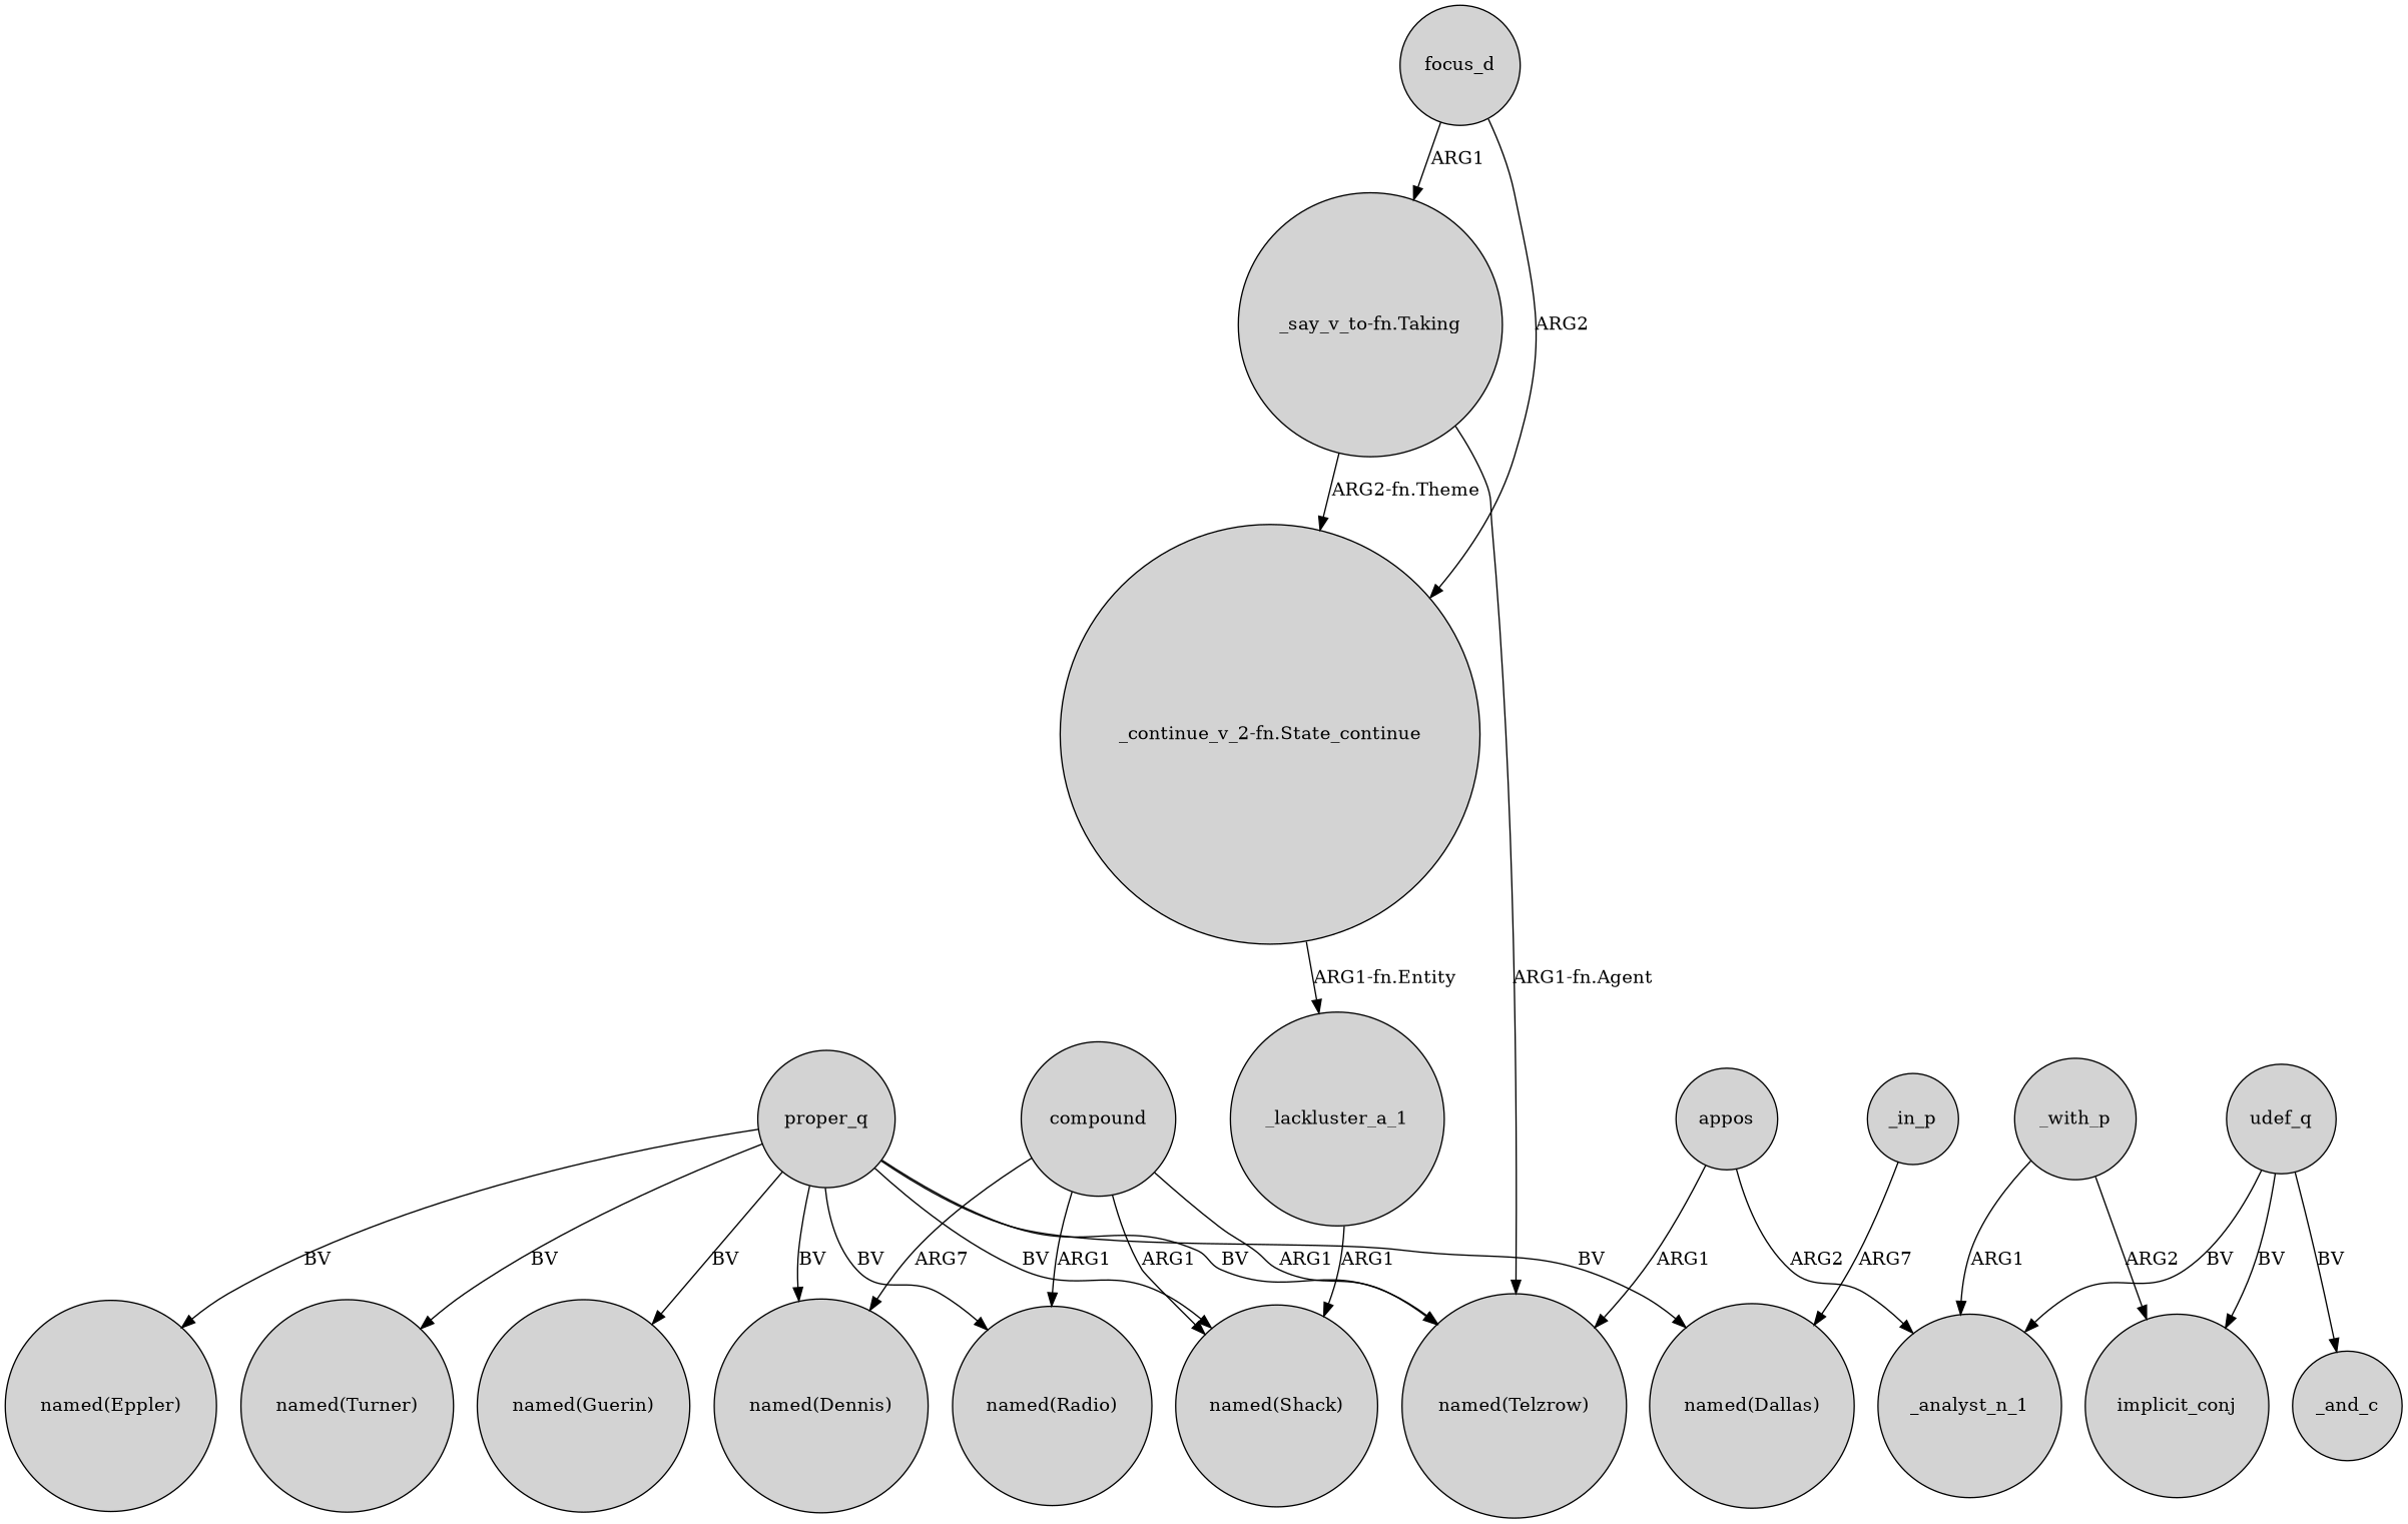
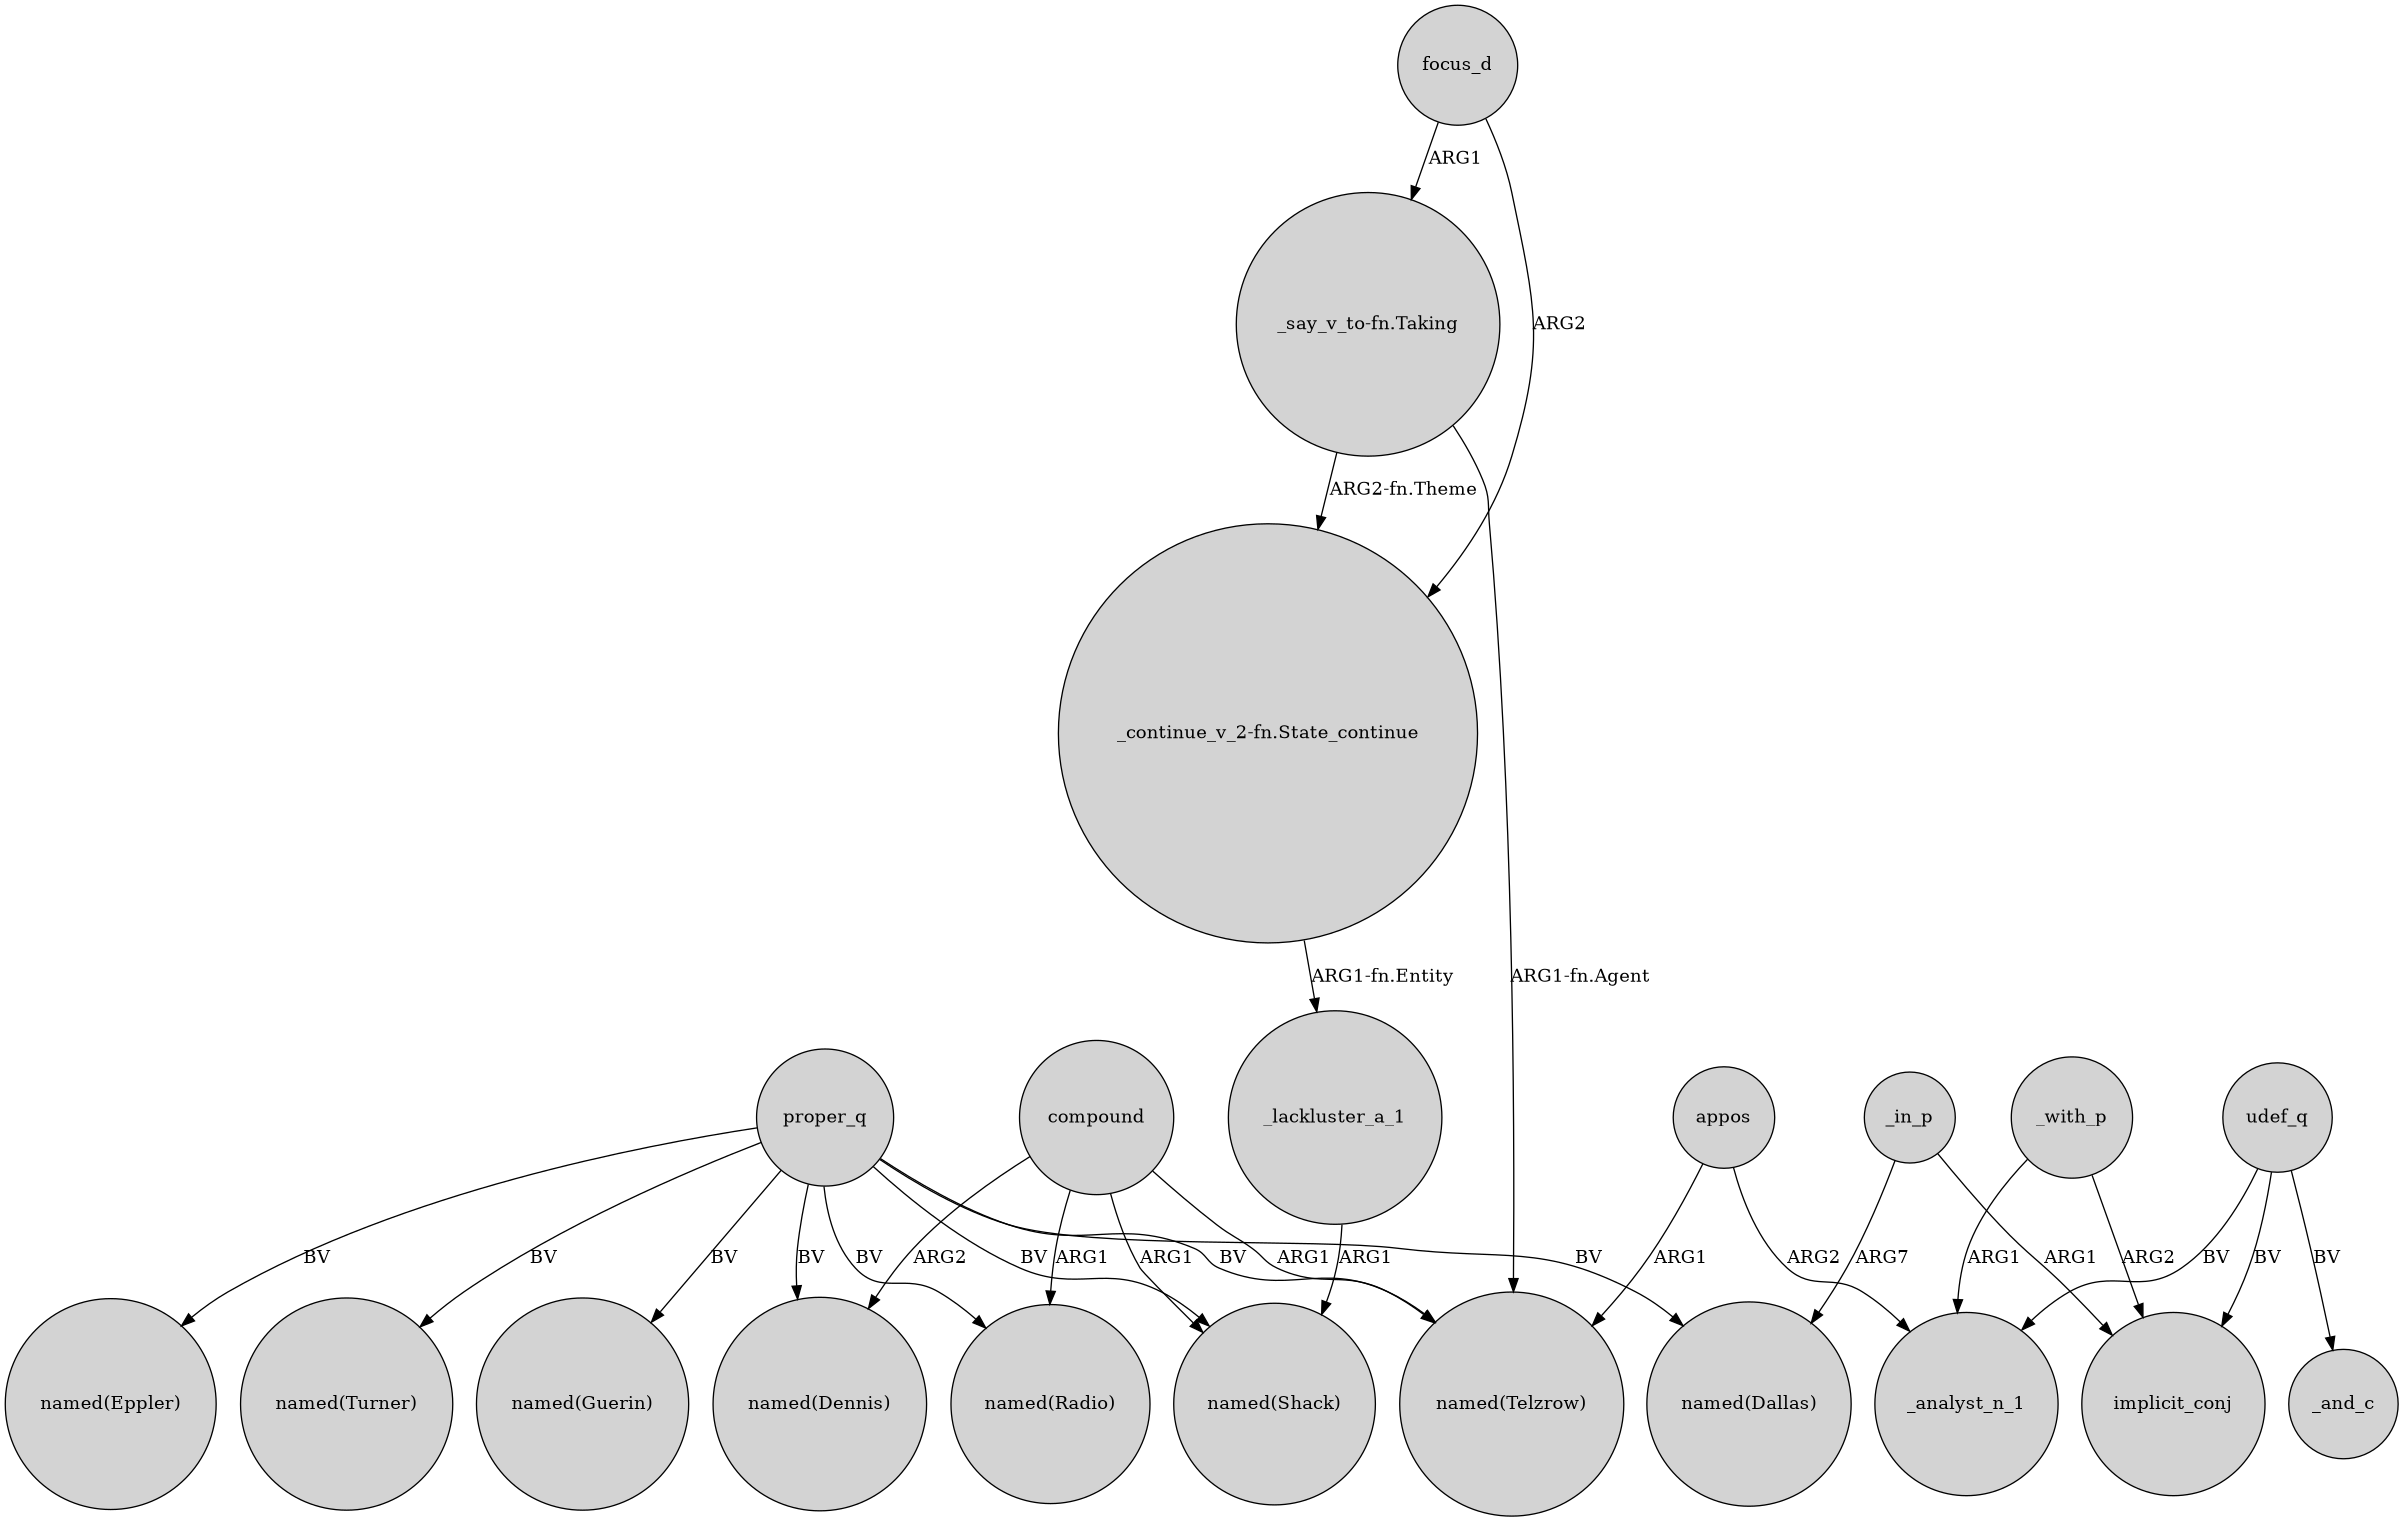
  digraph {
    node [shape=circle style=filled]
    proper_q
    "named(Turner)"
    "named(Eppler)"
    "named(Dennis)"
    "named(Telzrow)"
    "named(Guerin)"
    "named(Shack)"
    "named(Radio)"
    "named(Dallas)"
    _with_p
    implicit_conj
    _analyst_n_1
    focus_d
    "_say_v_to-fn.Taking"
    "_continue_v_2-fn.State_continue"
    _lackluster_a_1
    compound
    udef_q
    _and_c
    _in_p
    appos
    proper_q -> "named(Turner)" [label=BV]
    proper_q -> "named(Eppler)" [label=BV]
    proper_q -> "named(Dennis)" [label=BV]
    proper_q -> "named(Telzrow)" [label=BV]
    proper_q -> "named(Guerin)" [label=BV]
    proper_q -> "named(Shack)" [label=BV]
    proper_q -> "named(Radio)" [label=BV]
    proper_q -> "named(Dallas)" [label=BV]
    _with_p -> implicit_conj [label=ARG2]
    _with_p -> _analyst_n_1 [label=ARG1]
    focus_d -> "_say_v_to-fn.Taking" [label=ARG1]
    focus_d -> "_continue_v_2-fn.State_continue" [label=ARG2]
    "_say_v_to-fn.Taking" -> "named(Telzrow)" [label="ARG1-fn.Agent"]
    "_say_v_to-fn.Taking" -> "_continue_v_2-fn.State_continue" [label="ARG2-fn.Theme"]
    "_continue_v_2-fn.State_continue" -> _lackluster_a_1 [label="ARG1-fn.Entity"]
    _lackluster_a_1 -> "named(Shack)" [label=ARG1]
-   compound -> "named(Dennis)" [label=ARG7]
+   compound -> "named(Dennis)" [label=ARG2]
    compound -> "named(Telzrow)" [label=ARG1]
    compound -> "named(Shack)" [label=ARG1]
    compound -> "named(Radio)" [label=ARG1]
    udef_q -> implicit_conj [label=BV]
    udef_q -> _analyst_n_1 [label=BV]
    udef_q -> _and_c [label=BV]
    _in_p -> "named(Dallas)" [label=ARG7]
+   _in_p -> implicit_conj [label=ARG1]
    appos -> "named(Telzrow)" [label=ARG1]
    appos -> _analyst_n_1 [label=ARG2]
  }
